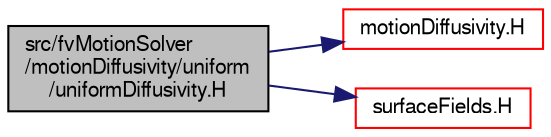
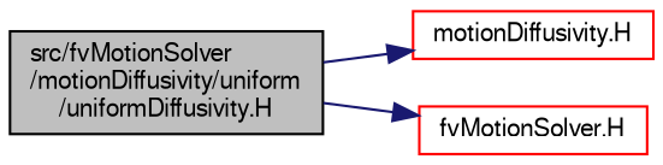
  digraph {
    rankdir=LR
    node [color=red fontname=FreeSans fontsize=10 shape=record]
    edge [color=midnightblue fontname=FreeSans fontsize=10 labelfontname=FreeSans labelfontsize=10 style=solid]
    n1 [color=black fillcolor=grey75 fontcolor=black height=0.2 label="src/fvMotionSolver\l/motionDiffusivity/uniform\l/uniformDiffusivity.H" style=filled width=0.4]
    n2 [height=0.2 label="motionDiffusivity.H" width=0.4]
-   n3 [height=0.2 label="surfaceFields.H" width=0.4]
+   n3 [height=0.2 label="fvMotionSolver.H" width=0.4]
    n1 -> n2
    n1 -> n3
  }
